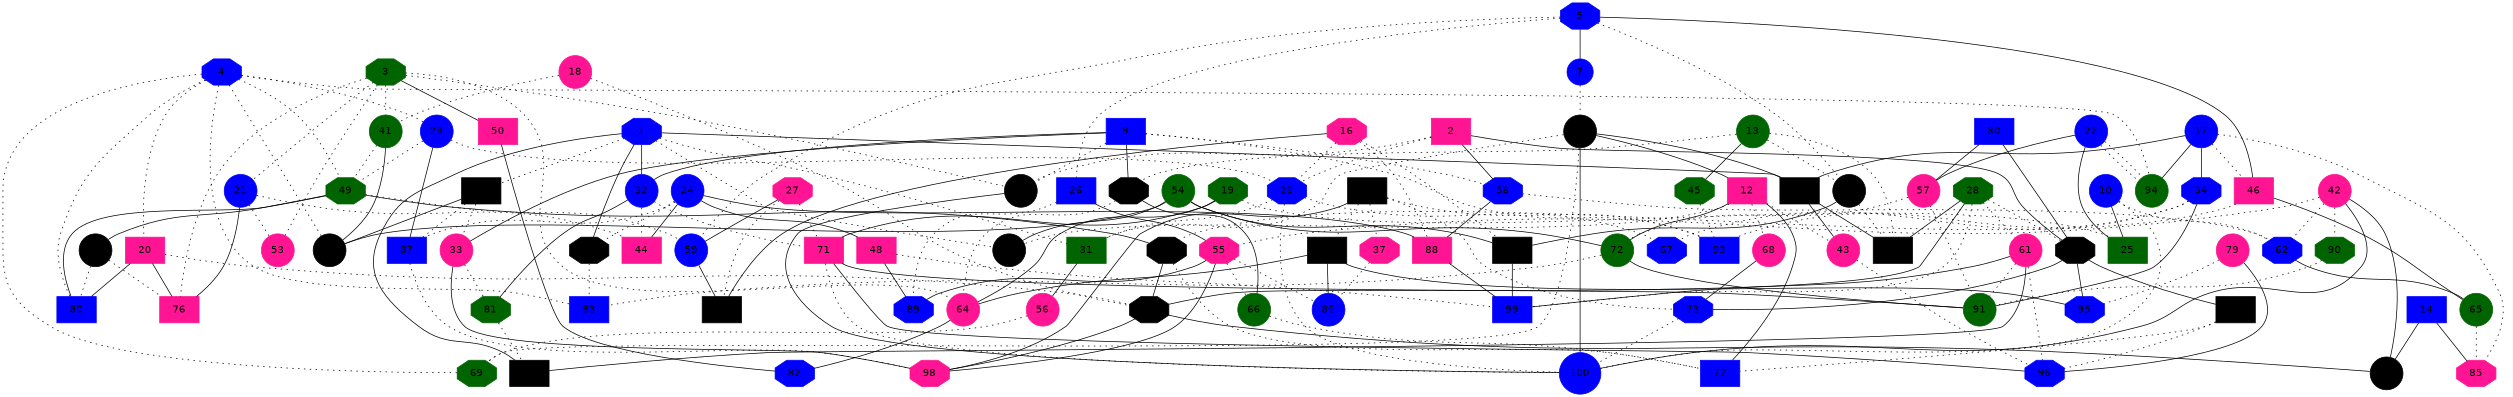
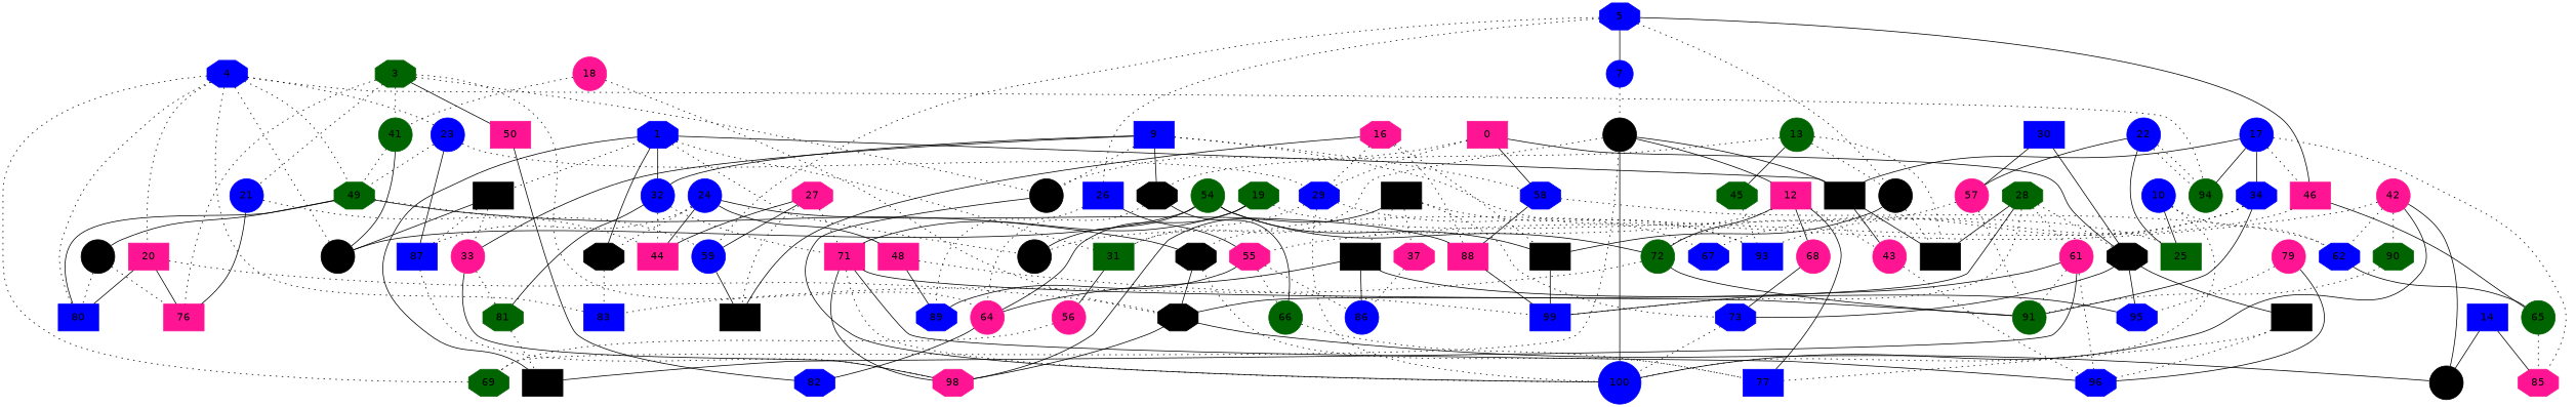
  graph {
    fontname="DejaVu Sans"
    node [color=blue fontname="DejaVu Sans" shape=circle style=filled]
    edge [fontname="DejaVu Sans" style=dotted]
    1 [shape=octagon]
    8 [color=black shape=box]
    31 [color=darkgreen shape=box]
    32
    35 [color=black shape=box]
    47 [color=black shape=octagon]
    70 [color=black]
    97 [color=black shape=box]
    78 [color=black]
    33 [color=deeppink]
    87 [shape=box]
    56 [color=deeppink]
    71 [color=deeppink shape=box]
    44 [color=deeppink shape=box]
    81 [color=darkgreen shape=octagon]
    43 [color=deeppink]
    51 [color=black shape=box]
    83 [shape=box]
-   2 [color=deeppink shape=box]
+   2 [color=deeppink shape=box label=0]
    29 [shape=octagon]
    39 [color=black]
    40 [color=black shape=octagon]
    58 [shape=octagon]
    100
    67 [shape=octagon]
    73 [shape=octagon]
    95 [shape=octagon]
    75 [color=black shape=box]
    62 [shape=octagon]
    88 [color=deeppink shape=box]
    79 [color=deeppink]
    96 [shape=octagon]
    3 [color=darkgreen shape=octagon]
    21
    41 [color=darkgreen]
    50 [color=deeppink shape=box]
-   53 [color=deeppink]
    64 [color=deeppink]
    76 [color=deeppink shape=box]
    49 [color=darkgreen shape=octagon]
    82 [shape=octagon]
    4 [shape=octagon]
    20 [color=deeppink shape=box]
    23
    69 [color=darkgreen shape=octagon]
    80 [shape=box]
    94 [color=darkgreen]
    84 [color=black shape=octagon]
    59
    74 [color=black shape=octagon]
    52 [color=black]
    5 [shape=octagon]
    7
    15 [color=black]
    26 [shape=box]
    46 [color=deeppink shape=box]
    11 [color=black]
    63 [color=black shape=box]
    55 [color=deeppink shape=octagon]
    89 [shape=octagon]
    65 [color=darkgreen]
    60 [color=black shape=box]
    6 [color=black shape=box]
    37 [color=deeppink shape=octagon]
    38 [color=black shape=box]
    93 [shape=box]
    98 [color=deeppink shape=octagon]
    86
    12 [color=deeppink shape=box]
    9 [shape=box]
    36 [color=black shape=octagon]
    66 [color=darkgreen]
    25 [color=darkgreen shape=box]
    10
    68 [color=deeppink]
    72 [color=darkgreen]
    77 [shape=box]
    91 [color=darkgreen]
    13 [color=darkgreen]
    45 [color=darkgreen shape=octagon]
    14 [shape=box]
    85 [color=deeppink shape=octagon]
    92 [color=black]
    99 [shape=box]
    16 [color=deeppink shape=octagon]
    17
    34 [shape=octagon]
    18 [color=deeppink]
    19 [color=darkgreen shape=octagon]
    22
    57 [color=deeppink]
    24
    48 [color=deeppink shape=box]
    27 [color=deeppink shape=octagon]
    28 [color=darkgreen shape=octagon]
    61 [color=deeppink]
    30 [shape=box]
    42 [color=deeppink]
    90 [color=darkgreen shape=octagon]
    54 [color=darkgreen]
    1 -- 8
    1 -- 31
    1 -- 32 [style=solid]
    1 -- 35 [style=solid]
    1 -- 47 [style=solid]
    1 -- 70
    1 -- 97 [style=solid]
    8 -- 78 [style=solid]
    8 -- 33
    8 -- 87
    31 -- 56 [style=solid]
    32 -- 71
    32 -- 44
    32 -- 81 [style=solid]
    35 -- 43 [style=solid]
    35 -- 51 [style=solid]
    47 -- 83
    33 -- 81
    33 -- 98 [style=solid]
    87 -- 98
    56 -- 69
    71 -- 100
    71 -- 96 [style=solid]
    71 -- 91 [style=solid]
    81 -- 97
    43 -- 96
    2 -- 29
    2 -- 39
    2 -- 40 [style=solid]
    2 -- 58 [style=solid]
    29 -- 31
    29 -- 100
    29 -- 67
    39 -- 100 [style=solid]
    40 -- 73 [style=solid]
    40 -- 95 [style=solid]
    40 -- 75 [style=solid]
    58 -- 62
    58 -- 88 [style=solid]
    73 -- 100
    75 -- 96
    75 -- 77
    62 -- 65 [style=solid]
    88 -- 99 [style=solid]
    79 -- 95
    79 -- 96 [style=solid]
    3 -- 39
    3 -- 21
    3 -- 41
    3 -- 50 [style=solid]
-   3 -- 53
    3 -- 64
    3 -- 76
    21 -- 44
-   21 -- 53
    21 -- 76 [style=solid]
    41 -- 78 [style=solid]
    41 -- 49
    50 -- 82 [style=solid]
    64 -- 82 [style=solid]
    49 -- 80 [style=solid]
    49 -- 59
    49 -- 74 [style=solid]
    49 -- 52 [style=solid]
    4 -- 78
    4 -- 83
    4 -- 49
    4 -- 20
    4 -- 23
    4 -- 69
    4 -- 80
    4 -- 94
    20 -- 76 [style=solid]
    20 -- 80 [style=solid]
    20 -- 84
    23 -- 87 [style=solid]
    23 -- 29
    23 -- 49
    84 -- 98 [style=solid]
    84 -- 92 [style=solid]
    59 -- 60 [style=solid]
    74 -- 84 [style=solid]
    74 -- 77
    52 -- 76
    52 -- 80
    5 -- 59
    5 -- 7 [style=solid]
    5 -- 15
    5 -- 26
    5 -- 46 [style=solid]
    7 -- 11
    15 -- 51
    15 -- 63 [style=solid]
    26 -- 55 [style=solid]
    26 -- 89
    46 -- 74
    46 -- 65 [style=solid]
    11 -- 31
    11 -- 35 [style=solid]
    11 -- 100 [style=solid]
    11 -- 69
    11 -- 12 [style=solid]
    63 -- 99 [style=solid]
    55 -- 89 [style=solid]
-   55 -- 98 [style=solid]
+   71 -- 98 [style=solid]
    55 -- 86
    55 -- 66
    65 -- 85
    6 -- 73
    6 -- 37
    6 -- 38
    6 -- 93
    6 -- 98 [style=solid]
    37 -- 86
    38 -- 95 [style=solid]
    38 -- 64 [style=solid]
    38 -- 86 [style=solid]
    12 -- 70
    12 -- 43
-   12 -- 68
+   12 -- 68 [style=solid]
    12 -- 72 [style=solid]
    12 -- 77 [style=solid]
    9 -- 32 [style=solid]
    9 -- 33 [style=solid]
    9 -- 39
    9 -- 58
    9 -- 93
    9 -- 36 [style=solid]
    36 -- 64
    36 -- 66 [style=solid]
    66 -- 77
    10 -- 100
    10 -- 62
    10 -- 25 [style=solid]
    68 -- 73 [style=solid]
    72 -- 83
    72 -- 91 [style=solid]
    13 -- 51
    13 -- 15
    13 -- 36
    13 -- 45 [style=solid]
    45 -- 93
    14 -- 85 [style=solid]
    14 -- 92 [style=solid]
    16 -- 29
    16 -- 88
    16 -- 63
    16 -- 60 [style=solid]
    17 -- 35 [style=solid]
    17 -- 94 [style=solid]
    17 -- 46
    17 -- 85
    17 -- 34 [style=solid]
    34 -- 67
    34 -- 93
    34 -- 91 [style=solid]
    18 -- 41
    18 -- 84
    19 -- 71 [style=solid]
    19 -- 64 [style=solid]
    19 -- 25
    22 -- 94
    22 -- 94
    22 -- 25 [style=solid]
    22 -- 57 [style=solid]
    57 -- 72
    57 -- 91
    24 -- 47
    24 -- 87
    24 -- 44 [style=solid]
    24 -- 88 [style=solid]
    24 -- 48 [style=solid]
    48 -- 89 [style=solid]
    48 -- 99
    27 -- 71
+   27 -- 44 [style=solid]
    27 -- 59 [style=solid]
    27 -- 60
    28 -- 51 [style=solid]
    28 -- 40
    28 -- 84 [style=solid]
    28 -- 99
    28 -- 61
    61 -- 97 [style=solid]
    61 -- 96
    61 -- 91
    61 -- 99 [style=solid]
    30 -- 40 [style=solid]
    30 -- 57 [style=solid]
    42 -- 100 [style=solid]
    42 -- 62
    42 -- 55
    42 -- 92 [style=solid]
    42 -- 90
    90 -- 91
    54 -- 70 [style=solid]
    54 -- 78 [style=solid]
    54 -- 63 [style=solid]
    54 -- 72 [style=solid]
  }
